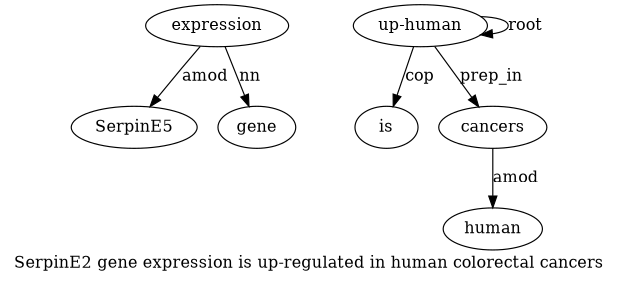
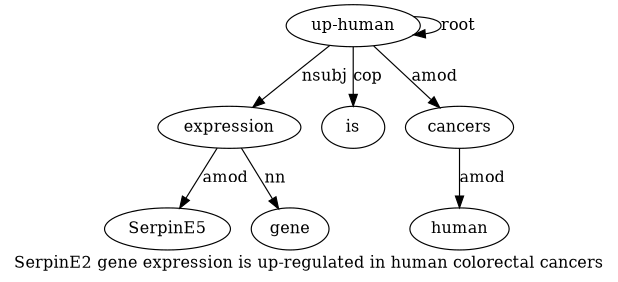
  digraph {
    label="SerpinE2 gene expression is up-regulated in human colorectal cancers"
    node [fillcolor=white style=filled]
    n1 [label=expression]
    n2 [label=SerpinE5]
    n3 [label=gene]
    n4 [label="up-human"]
    n5 [label=is]
    n6 [label=cancers]
    n7 [label=human]
    n1 -> n2 [label=amod]
    n1 -> n3 [label=nn]
+   n4 -> n1 [label=nsubj]
    n4 -> n4 [label=root]
    n4 -> n5 [label=cop]
-   n4 -> n6 [label=prep_in]
+   n4 -> n6 [label=amod]
    n6 -> n7 [label=amod]
  }
